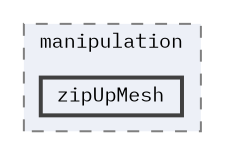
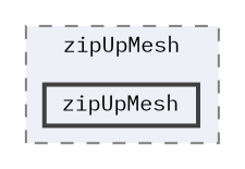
  digraph {
    compound=true
    fontname="IBM Plex Mono"
    n1 [color=grey25 fillcolor="#edf0f7" fontname="IBM Plex Mono" fontsize=10 height=0.2 label=zipUpMesh shape=box style="filled,bold" width=0.4]
    subgraph cluster_1 {
      bgcolor="#edf0f7"
      fontsize=10
-     label=manipulation
+     label=zipUpMesh
      pencolor=grey50
      style="filled,dashed"
      n1
    }
  }
